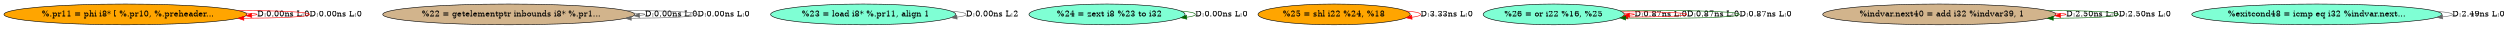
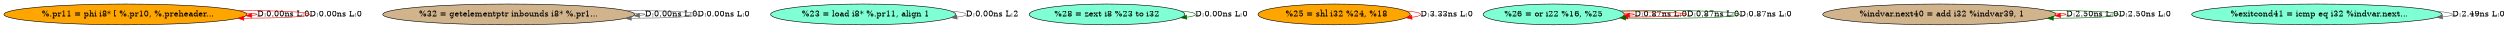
  digraph {
    node [fillcolor=aquamarine style=filled]
    edge [color=red]
    n1 [fillcolor=orange label="  %.pr11 = phi i8* [ %.pr10, %.preheader..."]
-   n2 [fillcolor=tan label="  %22 = getelementptr inbounds i8* %.pr1..."]
+   n2 [fillcolor=tan label="%32 = getelementptr inbounds i8* %.pr1..."]
    n3 [label="  %23 = load i8* %.pr11, align 1"]
-   n4 [label="  %24 = zext i8 %23 to i32"]
-   n5 [fillcolor=orange label="%25 = shl i22 %24, %18"]
+   n4 [label="%28 = zext i8 %23 to i32"]
+   n5 [fillcolor=orange label="  %25 = shl i32 %24, %18"]
    n6 [label="%26 = or i22 %16, %25"]
    n7 [fillcolor=tan label="  %indvar.next40 = add i32 %indvar39, 1"]
-   n8 [label="%exitcond48 = icmp eq i32 %indvar.next..."]
+   n8 [label="  %exitcond41 = icmp eq i32 %indvar.next..."]
    n1 -> n1 [label="D:0.00ns L:0"]
    n1 -> n1 [label="D:0.00ns L:0"]
    n2 -> n2 [color=gray40 label="D:0.00ns L:0"]
    n2 -> n2 [color=gray40 label="D:0.00ns L:0"]
    n3 -> n3 [color=gray40 label="D:0.00ns L:2"]
    n4 -> n4 [color=darkgreen label="D:0.00ns L:0"]
    n5 -> n5 [label="D:3.33ns L:0"]
    n6 -> n6 [label="D:0.87ns L:0"]
    n6 -> n6 [label="D:0.87ns L:0"]
    n6 -> n6 [color=darkgreen label="D:0.87ns L:0"]
    n7 -> n7 [label="D:2.50ns L:0"]
    n7 -> n7 [color=darkgreen label="D:2.50ns L:0"]
    n8 -> n8 [color=gray40 label="D:2.49ns L:0"]
  }
